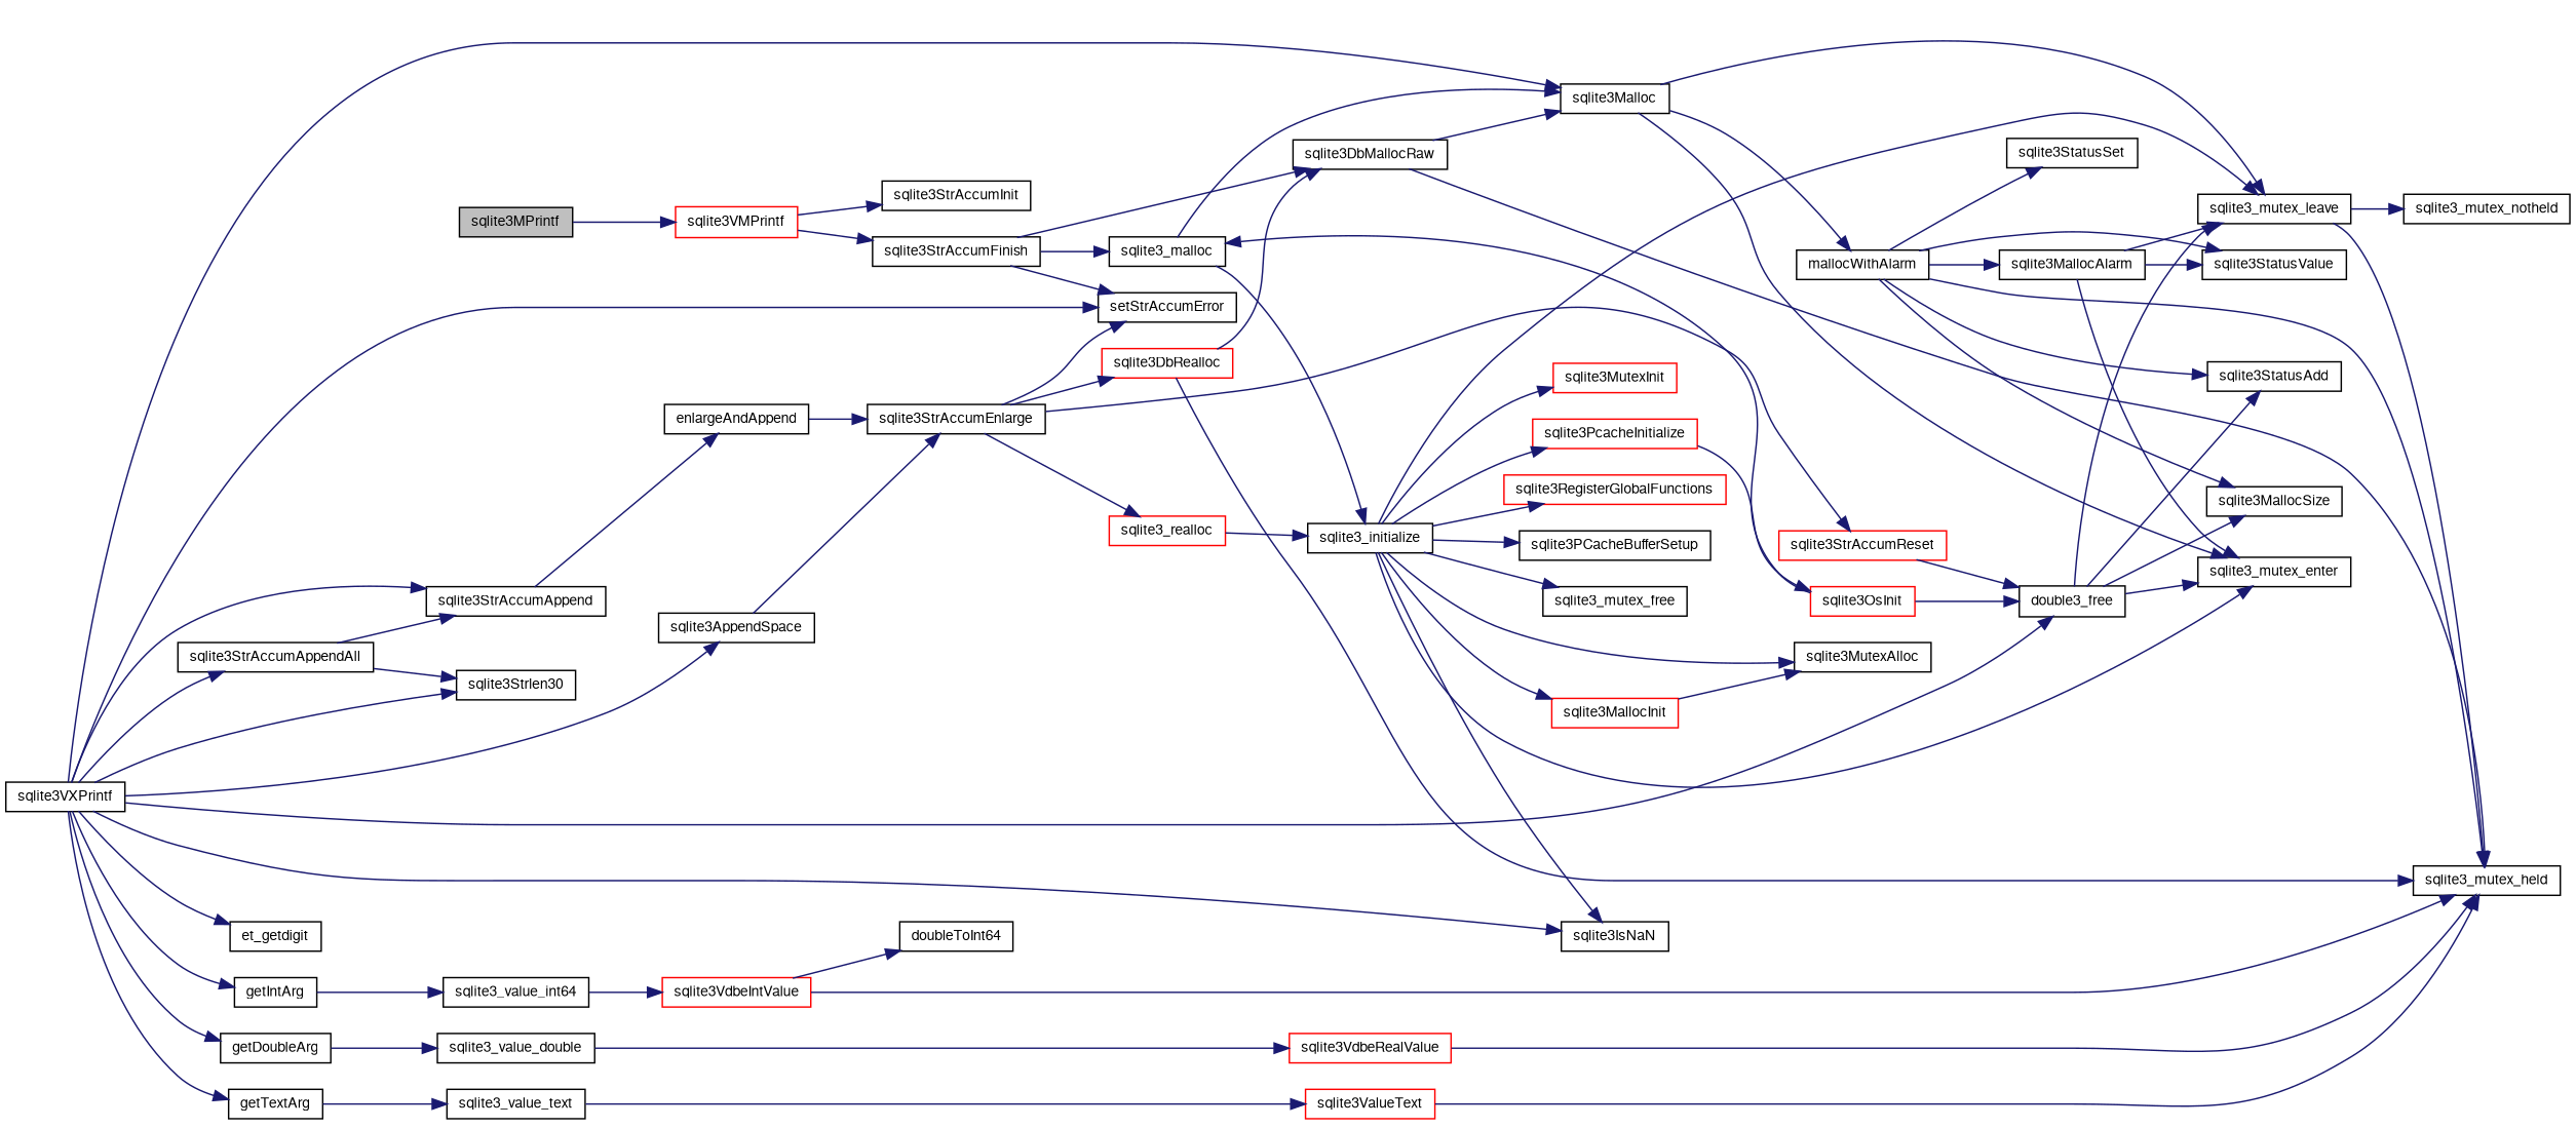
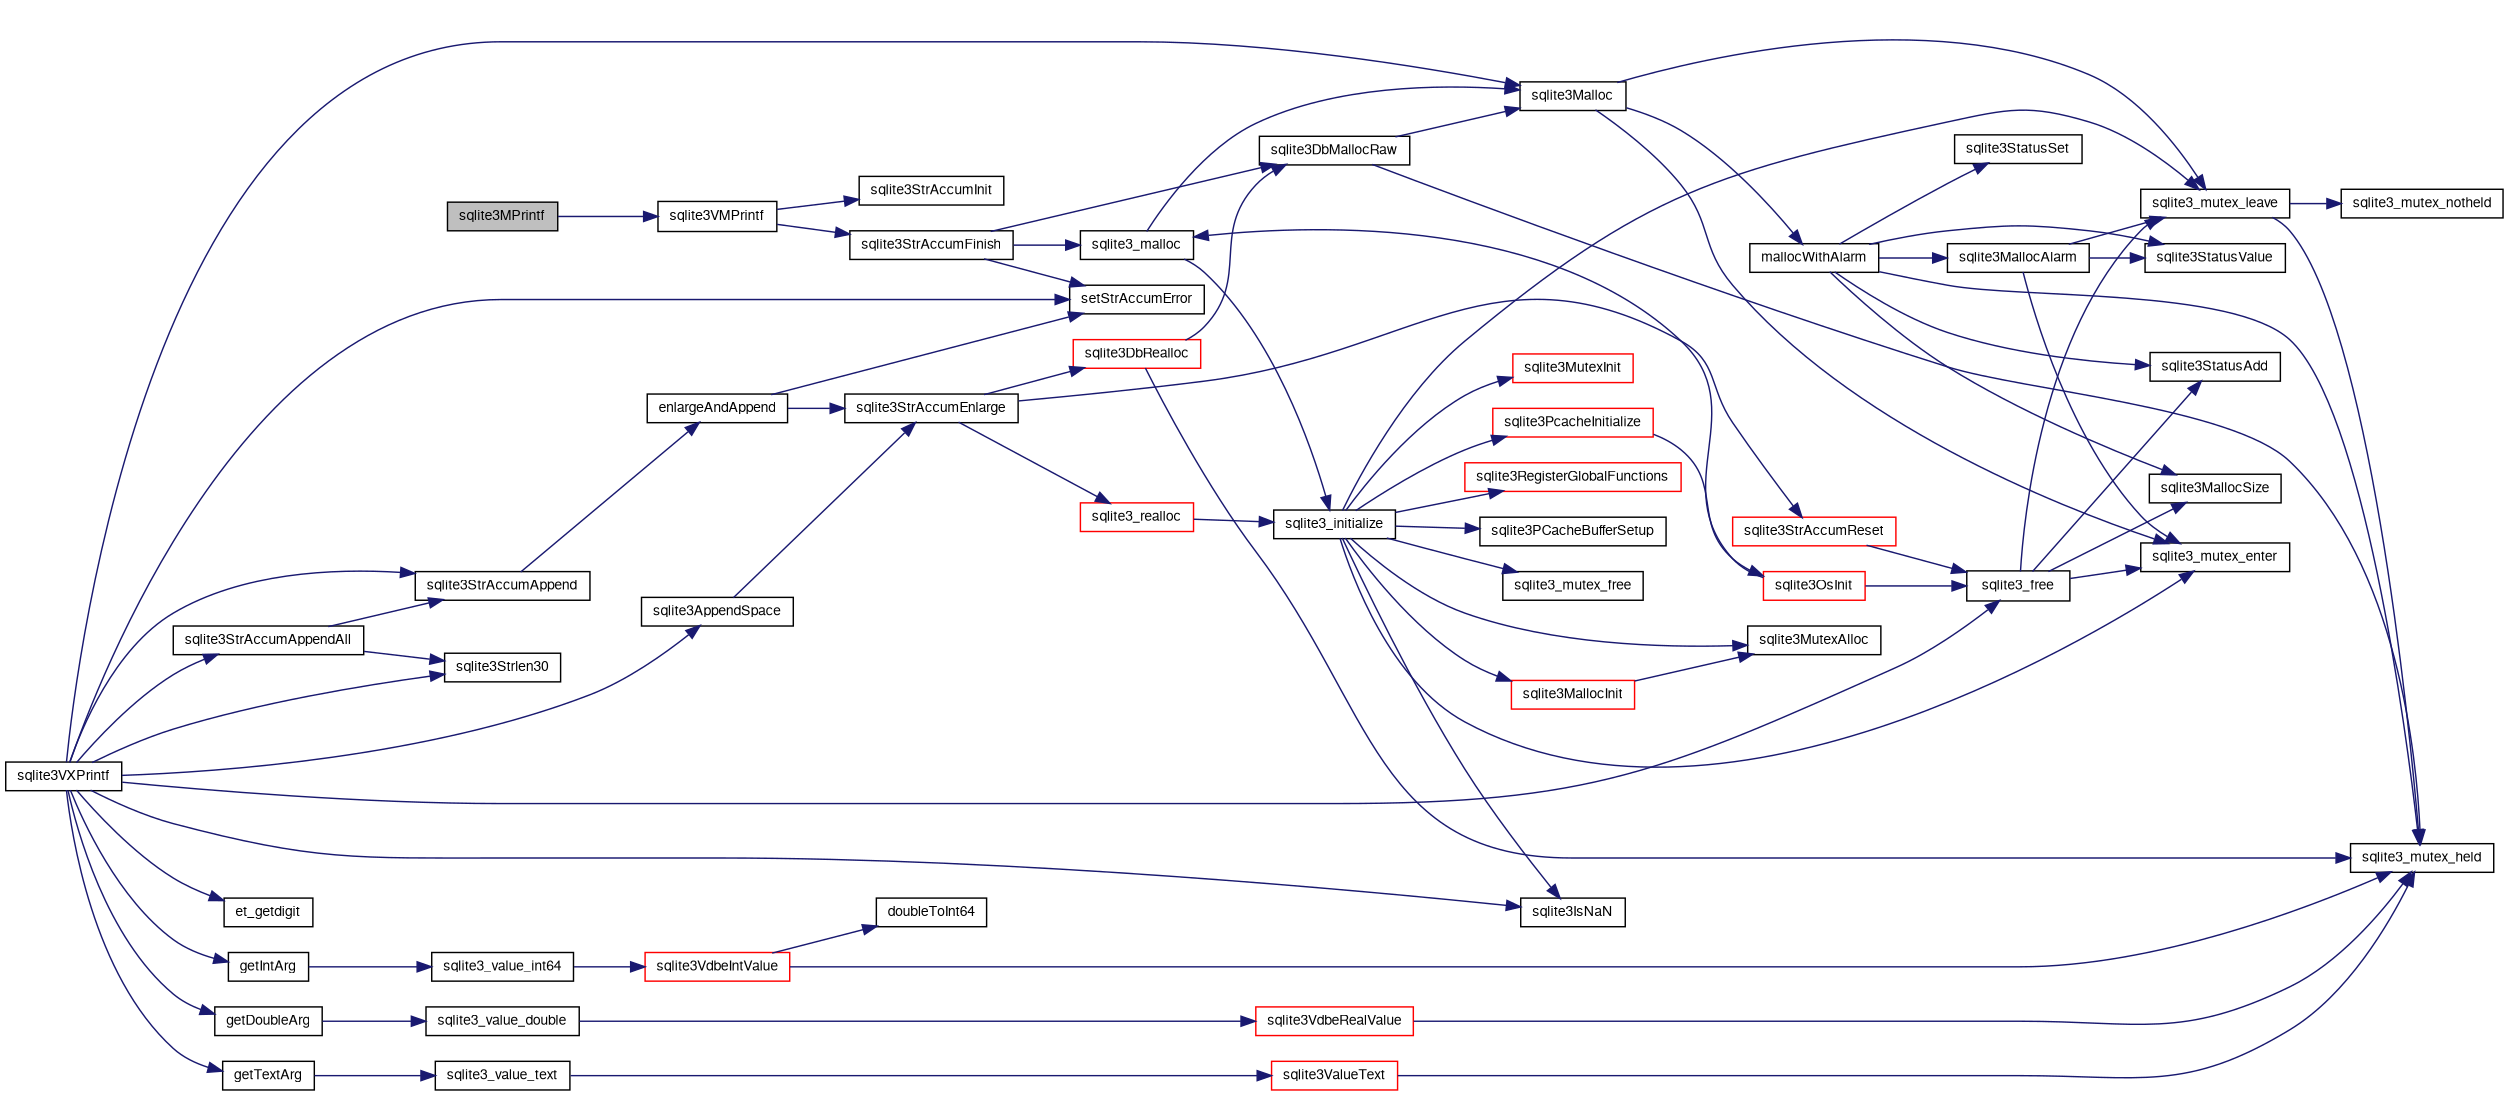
  digraph {
    rankdir=LR
    node [color=black fillcolor=white fontname=FreeSans fontsize=10 shape=record style=filled]
    edge [color=midnightblue fontname=FreeSans fontsize=10 labelfontname=FreeSans labelfontsize=10 style=solid]
    n1 [fillcolor=grey75 fontcolor=black height=0.2 label=sqlite3MPrintf width=0.4]
-   n2 [color=red height=0.2 label=sqlite3VMPrintf width=0.4]
+   n2 [height=0.2 label=sqlite3VMPrintf width=0.4]
    n3 [height=0.2 label=sqlite3StrAccumInit width=0.4]
    n4 [height=0.2 label=sqlite3StrAccumFinish width=0.4]
    n5 [height=0.2 label=sqlite3VXPrintf width=0.4]
    n6 [height=0.2 label=sqlite3StrAccumAppend width=0.4]
    n7 [height=0.2 label=setStrAccumError width=0.4]
-   n8 [height=0.2 label=double3_free width=0.4]
+   n8 [height=0.2 label=sqlite3_free width=0.4]
    n9 [height=0.2 label=sqlite3Malloc width=0.4]
    n10 [height=0.2 label=sqlite3IsNaN width=0.4]
    n11 [height=0.2 label=getIntArg width=0.4]
    n12 [height=0.2 label=getDoubleArg width=0.4]
    n13 [height=0.2 label=sqlite3Strlen30 width=0.4]
    n14 [height=0.2 label=et_getdigit width=0.4]
    n15 [height=0.2 label=getTextArg width=0.4]
    n16 [height=0.2 label=sqlite3StrAccumAppendAll width=0.4]
    n17 [height=0.2 label=sqlite3AppendSpace width=0.4]
    n18 [height=0.2 label=sqlite3DbMallocRaw width=0.4]
    n19 [height=0.2 label=sqlite3_malloc width=0.4]
    n20 [height=0.2 label=enlargeAndAppend width=0.4]
    n21 [height=0.2 label=sqlite3_mutex_enter width=0.4]
    n22 [height=0.2 label=sqlite3StatusAdd width=0.4]
    n23 [height=0.2 label=sqlite3MallocSize width=0.4]
    n24 [height=0.2 label=sqlite3_mutex_leave width=0.4]
    n25 [height=0.2 label=mallocWithAlarm width=0.4]
    n26 [height=0.2 label=sqlite3_value_int64 width=0.4]
    n27 [height=0.2 label=sqlite3_value_double width=0.4]
    n28 [height=0.2 label=sqlite3_value_text width=0.4]
    n29 [height=0.2 label=sqlite3StrAccumEnlarge width=0.4]
    n30 [color=red height=0.2 label=sqlite3StrAccumReset width=0.4]
    n31 [color=red height=0.2 label=sqlite3DbRealloc width=0.4]
    n32 [color=red height=0.2 label=sqlite3_realloc width=0.4]
    n33 [height=0.2 label=sqlite3_mutex_held width=0.4]
    n34 [height=0.2 label=sqlite3_initialize width=0.4]
    n35 [height=0.2 label=sqlite3_mutex_notheld width=0.4]
    n36 [height=0.2 label=sqlite3StatusSet width=0.4]
    n37 [height=0.2 label=sqlite3StatusValue width=0.4]
    n38 [height=0.2 label=sqlite3MallocAlarm width=0.4]
    n39 [color=red height=0.2 label=sqlite3MutexInit width=0.4]
    n40 [height=0.2 label=sqlite3MutexAlloc width=0.4]
    n41 [color=red height=0.2 label=sqlite3MallocInit width=0.4]
    n42 [color=red height=0.2 label=sqlite3RegisterGlobalFunctions width=0.4]
    n43 [color=red height=0.2 label=sqlite3PcacheInitialize width=0.4]
    n44 [height=0.2 label=sqlite3PCacheBufferSetup width=0.4]
    n45 [height=0.2 label=sqlite3_mutex_free width=0.4]
    n46 [color=red height=0.2 label=sqlite3OsInit width=0.4]
    n47 [color=red height=0.2 label=sqlite3VdbeIntValue width=0.4]
    n48 [height=0.2 label=doubleToInt64 width=0.4]
    n49 [color=red height=0.2 label=sqlite3VdbeRealValue width=0.4]
    n50 [color=red height=0.2 label=sqlite3ValueText width=0.4]
    n1 -> n2
    n2 -> n3
    n2 -> n4
    n4 -> n7
    n4 -> n18
    n4 -> n19
    n5 -> n6
    n5 -> n7
    n5 -> n8
    n5 -> n9
    n5 -> n10
    n5 -> n11
    n5 -> n12
    n5 -> n13
    n5 -> n14
    n5 -> n15
    n5 -> n16
    n5 -> n17
    n6 -> n20
    n8 -> n21
    n8 -> n22
    n8 -> n23
    n8 -> n24
    n9 -> n21
    n9 -> n24
    n9 -> n25
    n11 -> n26
    n12 -> n27
    n15 -> n28
    n16 -> n6
    n16 -> n13
    n17 -> n29
    n18 -> n9
    n18 -> n33
    n19 -> n9
    n19 -> n34
    n20 -> n29
    n24 -> n33
    n24 -> n35
    n25 -> n22
    n25 -> n23
    n25 -> n33
    n25 -> n36
    n25 -> n37
    n25 -> n38
    n26 -> n47
    n27 -> n49
    n28 -> n50
-   n29 -> n7
+   n20 -> n7
    n29 -> n30
    n29 -> n31
    n29 -> n32
    n30 -> n8
    n31 -> n18
    n31 -> n33
    n32 -> n34
    n34 -> n10
    n34 -> n21
    n34 -> n24
    n34 -> n39
    n34 -> n40
    n34 -> n41
    n34 -> n42
    n34 -> n43
    n34 -> n44
    n34 -> n45
    n38 -> n21
    n38 -> n24
    n38 -> n37
    n41 -> n40
    n43 -> n46
    n46 -> n8
    n46 -> n19
    n47 -> n33
    n47 -> n48
    n49 -> n33
    n50 -> n33
  }
